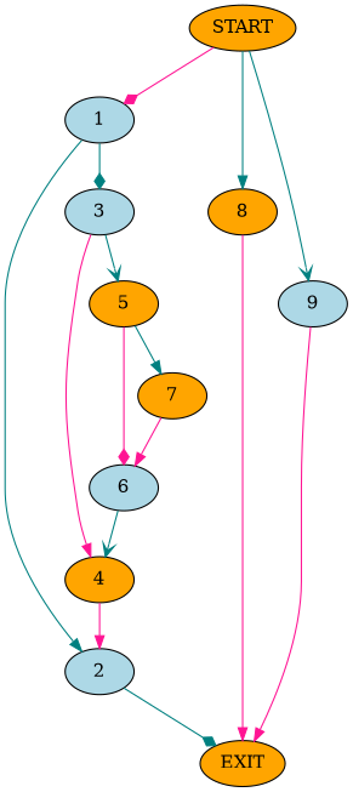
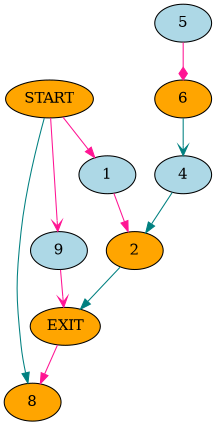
  digraph {
    node [fillcolor=orange style=filled]
    edge [arrowhead=normal color=deeppink]
    n1 [label=START]
    1 [fillcolor=lightblue]
    8
    9 [fillcolor=lightblue]
-   2 [fillcolor=lightblue]
-   3 [fillcolor=lightblue]
+   2
    n7 [label=EXIT]
-   4
-   5
-   6 [fillcolor=lightblue]
-   7
-   n1 -> 1 [arrowhead=diamond]
+   4 [fillcolor=lightblue]
+   5 [fillcolor=lightblue]
+   6
+   n1 -> 1
    n1 -> 8 [color=teal]
-   n1 -> 9 [arrowhead=vee color=teal]
-   1 -> 2 [color=teal]
-   1 -> 3 [arrowhead=diamond color=teal]
-   8 -> n7
-   9 -> n7
-   2 -> n7 [arrowhead=diamond color=teal]
-   3 -> 4
-   3 -> 5 [arrowhead=vee color=teal]
-   4 -> 2
+   n1 -> 9 [arrowhead=vee]
+   1 -> 2
+   n7 -> 8
+   9 -> n7 [arrowhead=vee]
+   2 -> n7 [color=teal]
+   4 -> 2 [color=teal]
    5 -> 6 [arrowhead=diamond]
-   5 -> 7 [color=teal]
    6 -> 4 [arrowhead=vee color=teal]
-   7 -> 6
  }
